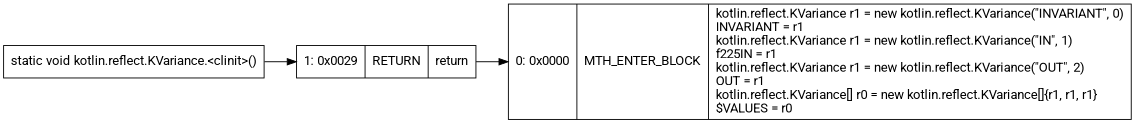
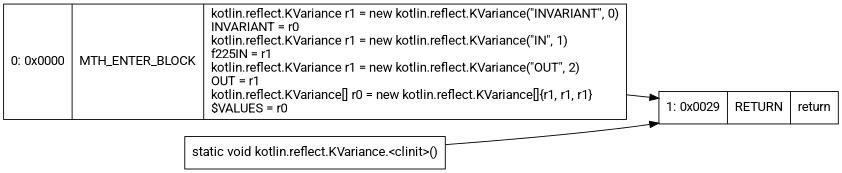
  digraph {
    fontname=Roboto
    rankdir=LR
    node [fontname=Roboto shape=record]
    edge [fontname=Roboto]
-   n1 [label="{0\:\ 0x0000|MTH_ENTER_BLOCK\l|kotlin.reflect.KVariance r1 = new kotlin.reflect.KVariance(\"INVARIANT\", 0)\lINVARIANT = r1\lkotlin.reflect.KVariance r1 = new kotlin.reflect.KVariance(\"IN\", 1)\lf225IN = r1\lkotlin.reflect.KVariance r1 = new kotlin.reflect.KVariance(\"OUT\", 2)\lOUT = r1\lkotlin.reflect.KVariance[] r0 = new kotlin.reflect.KVariance[]\{r1, r1, r1\}\l$VALUES = r0\l}"]
+   n1 [label="{0\:\ 0x0000|MTH_ENTER_BLOCK\l|kotlin.reflect.KVariance r1 = new kotlin.reflect.KVariance(\"INVARIANT\", 0)\lINVARIANT = r0\lkotlin.reflect.KVariance r1 = new kotlin.reflect.KVariance(\"IN\", 1)\lf225IN = r1\lkotlin.reflect.KVariance r1 = new kotlin.reflect.KVariance(\"OUT\", 2)\lOUT = r1\lkotlin.reflect.KVariance[] r0 = new kotlin.reflect.KVariance[]\{r1, r1, r1\}\l$VALUES = r0\l}"]
    n2 [label="{1\:\ 0x0029|RETURN\l|return\l}"]
    n3 [label="{static void kotlin.reflect.KVariance.\<clinit\>() }"]
-   n2 -> n1
+   n1 -> n2
    n3 -> n2
  }
